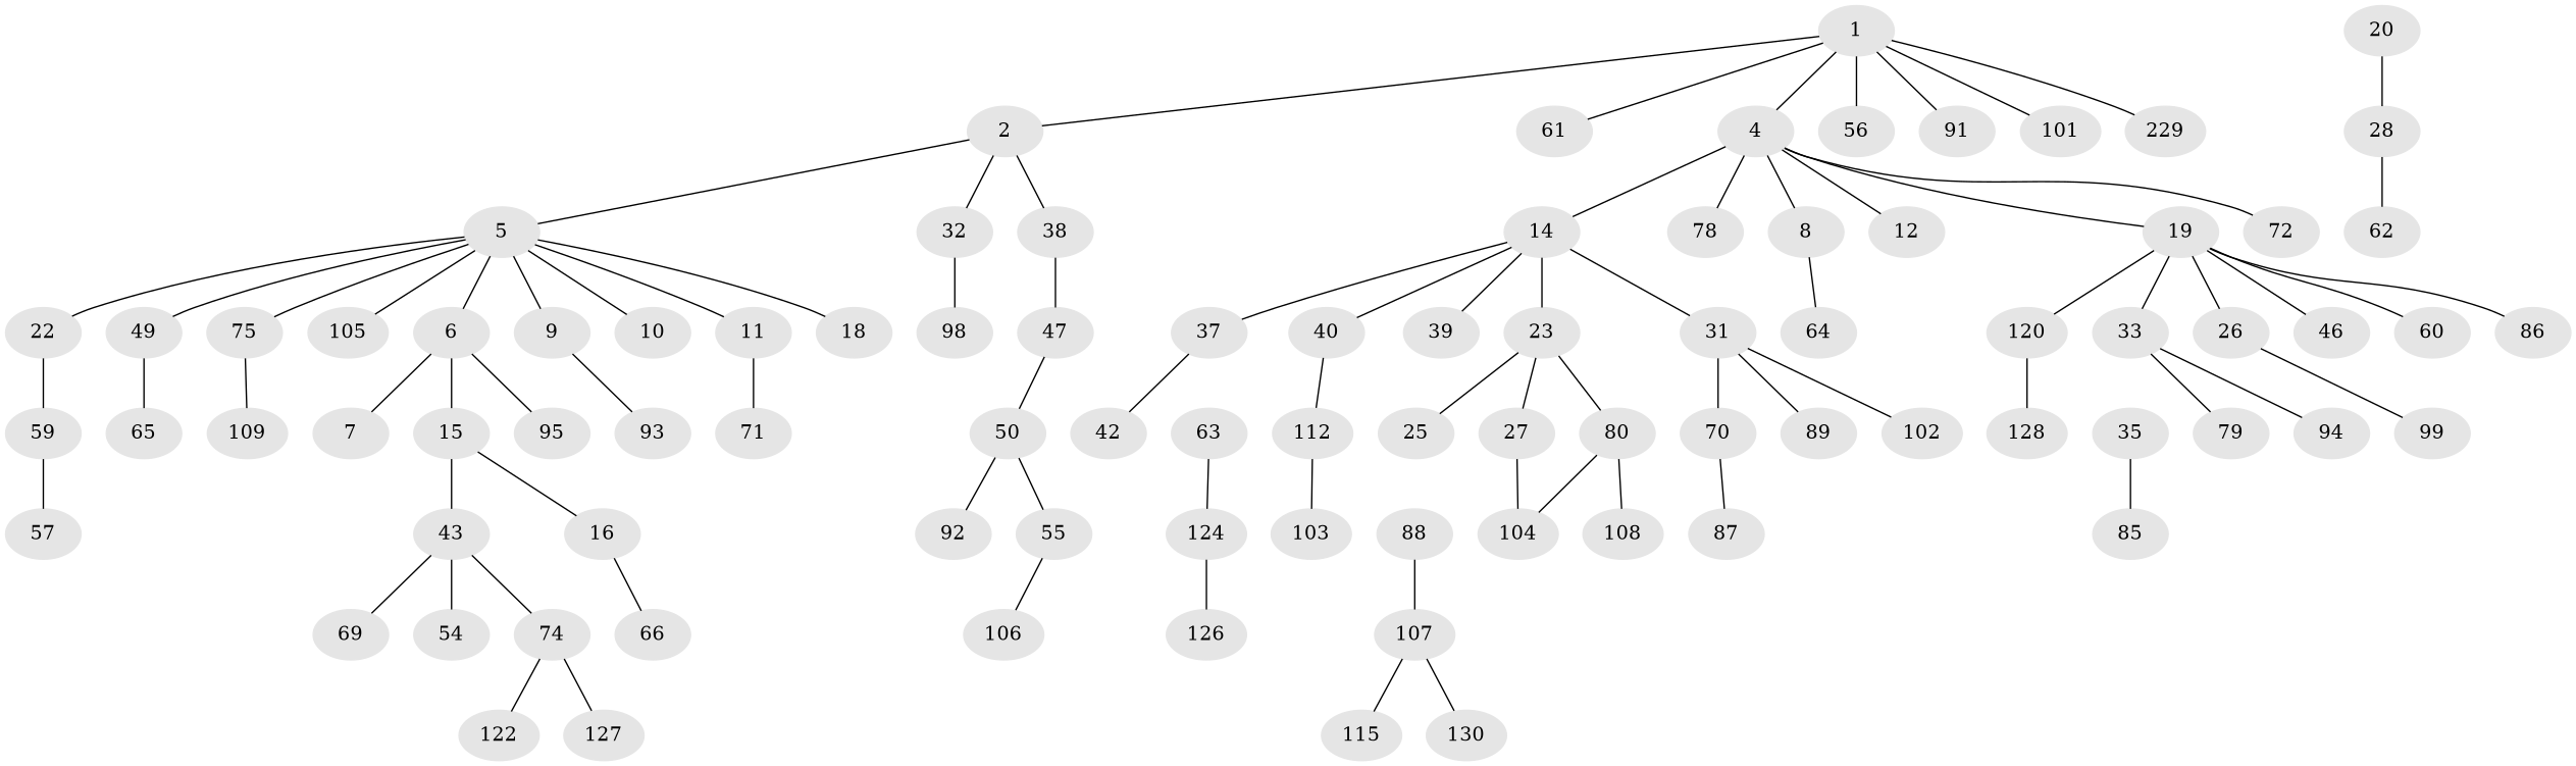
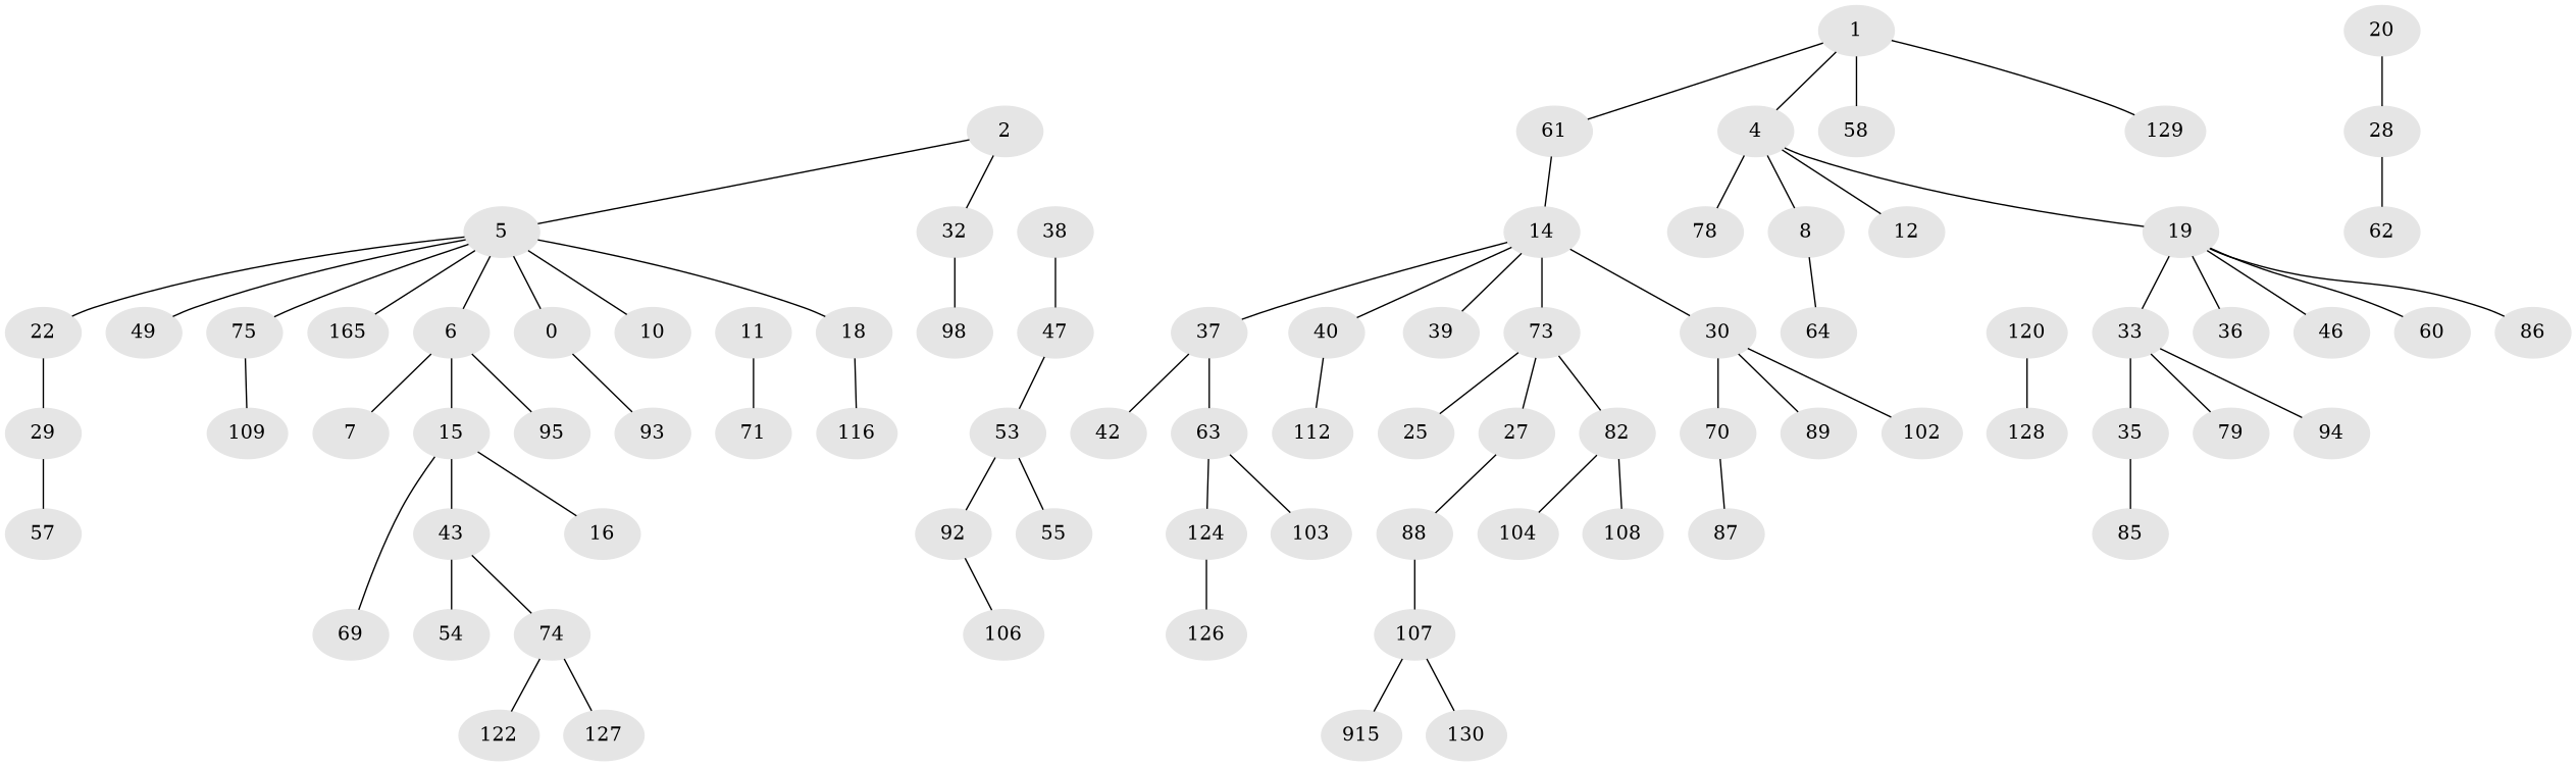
  graph {
    node [color=gray90 style=filled]
    1 [super="+21"]
    2 [super="+51"]
    n3 [label=4 super="+4"]
-   58 [super="+110" label=56]
+   58 [super="+110"]
    61
-   91 [super="+97"]
-   101
-   129 [label=229]
+   129
    5 [super="+13"]
    32 [super="+96"]
    38
    8
    12
    14 [super="+30"]
    19 [super="+24"]
-   72
    78
    6 [super="+67"]
-   9 [super="+26"]
+   9 [super="+26" label=0]
    10
    11 [super="+34"]
    18 [super="+77"]
    22
    49 [super="+80"]
    75 [super="+76"]
-   105
+   105 [label=165]
    98
    47 [super="+125"]
    64
-   23 [super="+68"]
-   31 [super="+52"]
+   23 [super="+68" label=73]
+   31 [super="+52" label=30]
    37
    39
    40 [super="+45"]
    33 [super="+41"]
-   36 [super="+59" label=26]
+   36 [super="+59"]
    46
    60
    86
    120
    7 [super="+17"]
    15
    95
    93
    71
-   29 [super="+119" label=59]
-   65 [super="+73"]
+   116
+   29 [super="+119"]
    109
    16 [super="+123"]
    43 [super="+44"]
    69
    25
    27 [super="+48"]
-   82 [super="+117" label=80]
+   82 [super="+117"]
    70 [super="+84"]
    89
    102
    42 [super="+114"]
    63 [super="+81"]
    112
-   66 [super="+113"]
    20 [super="+56"]
    28 [super="+111"]
    54 [super="+118"]
    74 [super="+83"]
    35 [super="+121"]
    79
    94
-   99
    128
    62
    57 [super="+100"]
    88
    104
    108
    107
    87
    85 [super="+90"]
    103
    124
-   50 [super="+53"]
+   50 [super="+53" label=53]
    122
    127
    55
    92
    106
    126
-   115
+   115 [label=915]
    130
-   1 -- 2
    1 -- n3
    1 -- 58
    1 -- 61
-   1 -- 91
-   1 -- 101
    1 -- 129
    2 -- 5
    2 -- 32
-   2 -- 38
    n3 -- 8
    n3 -- 12
-   n3 -- 14
+   61 -- 14
    n3 -- 19
-   n3 -- 72
    n3 -- 78
    5 -- 6
    5 -- 9
    5 -- 10
-   5 -- 11
    5 -- 18
    5 -- 22
    5 -- 49
    5 -- 75
    5 -- 105
    32 -- 98
    38 -- 47
    8 -- 64
    14 -- 23
    14 -- 31
    14 -- 37
    14 -- 39
    14 -- 40
    19 -- 33
    19 -- 36
    19 -- 46
    19 -- 60
    19 -- 86
-   19 -- 120
    6 -- 7
    6 -- 15
    6 -- 95
    9 -- 93
    11 -- 71
+   18 -- 116
    22 -- 29
-   49 -- 65
    75 -- 109
    47 -- 50
    23 -- 25
    23 -- 27
    23 -- 82
    31 -- 70
    31 -- 89
    31 -- 102
    37 -- 42
+   37 -- 63
    40 -- 112
+   33 -- 35
    33 -- 79
    33 -- 94
-   36 -- 99
    120 -- 128
    15 -- 16
    15 -- 43
-   43 -- 69
+   15 -- 69
    29 -- 57
-   16 -- 66
    43 -- 54
    43 -- 74
-   27 -- 104
+   27 -- 88
    82 -- 104
    82 -- 108
    70 -- 87
-   112 -- 103
+   63 -- 103
    63 -- 124
    20 -- 28
    28 -- 62
    74 -- 122
    74 -- 127
    35 -- 85
    88 -- 107
    107 -- 115
    107 -- 130
    124 -- 126
    50 -- 55
    50 -- 92
-   55 -- 106
+   92 -- 106
  }
